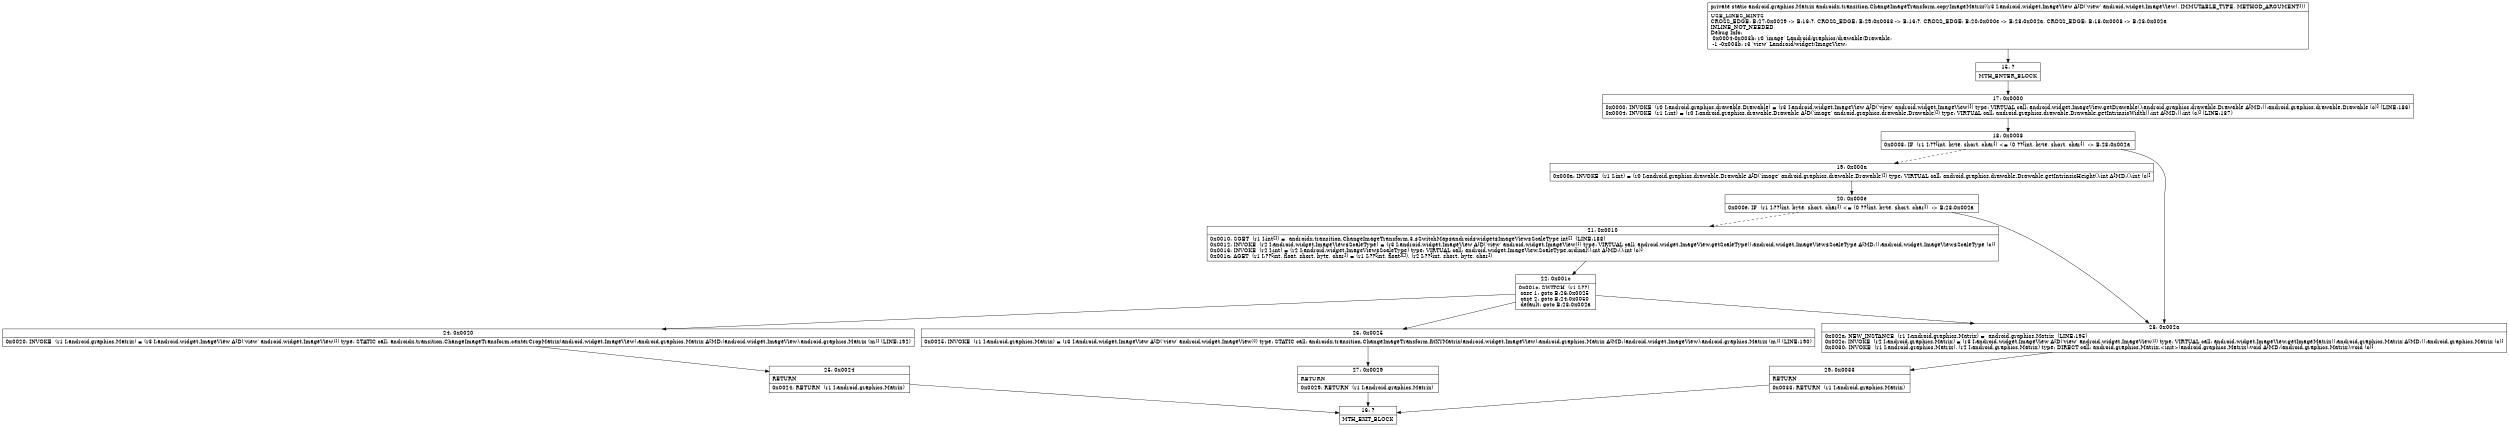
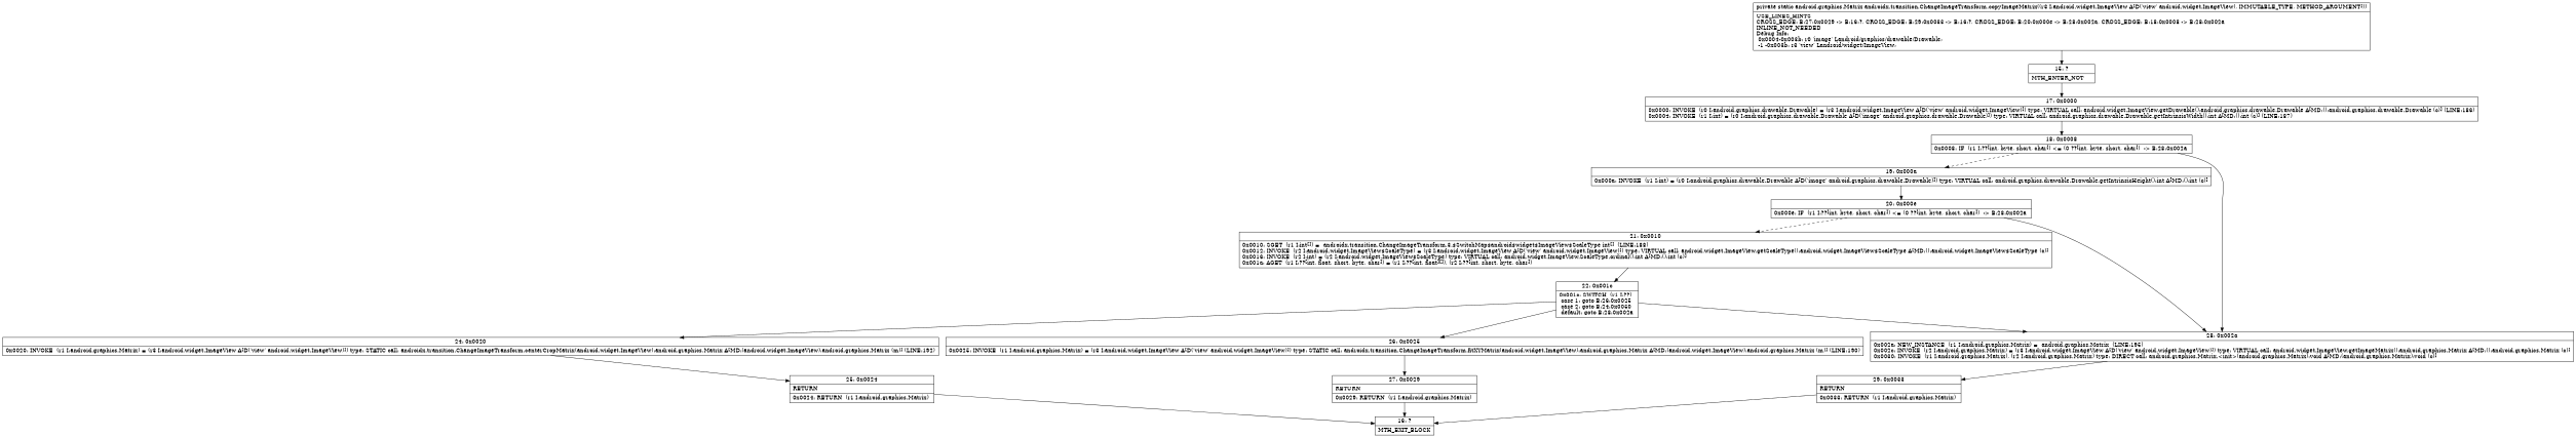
  digraph {
    node [shape=record]
-   n1 [label="{15\:\ ?|MTH_ENTER_BLOCK\l}"]
+   n1 [label="{15\:\ ?|MTH_ENTER_NOT\l}"]
    n2 [label="{17\:\ 0x0000|0x0000: INVOKE  (r0 I:android.graphics.drawable.Drawable) = (r3 I:android.widget.ImageView A[D('view' android.widget.ImageView)]) type: VIRTUAL call: android.widget.ImageView.getDrawable():android.graphics.drawable.Drawable A[MD:():android.graphics.drawable.Drawable (c)] (LINE:186)\l0x0004: INVOKE  (r1 I:int) = (r0 I:android.graphics.drawable.Drawable A[D('image' android.graphics.drawable.Drawable)]) type: VIRTUAL call: android.graphics.drawable.Drawable.getIntrinsicWidth():int A[MD:():int (c)] (LINE:187)\l}"]
    n3 [label="{18\:\ 0x0008|0x0008: IF  (r1 I:??[int, byte, short, char]) \<= (0 ??[int, byte, short, char])  \-\> B:28:0x002a \l}"]
    n4 [label="{19\:\ 0x000a|0x000a: INVOKE  (r1 I:int) = (r0 I:android.graphics.drawable.Drawable A[D('image' android.graphics.drawable.Drawable)]) type: VIRTUAL call: android.graphics.drawable.Drawable.getIntrinsicHeight():int A[MD:():int (c)]\l}"]
    n5 [label="{28\:\ 0x002a|0x002a: NEW_INSTANCE  (r1 I:android.graphics.Matrix) =  android.graphics.Matrix  (LINE:195)\l0x002c: INVOKE  (r2 I:android.graphics.Matrix) = (r3 I:android.widget.ImageView A[D('view' android.widget.ImageView)]) type: VIRTUAL call: android.widget.ImageView.getImageMatrix():android.graphics.Matrix A[MD:():android.graphics.Matrix (c)]\l0x0030: INVOKE  (r1 I:android.graphics.Matrix), (r2 I:android.graphics.Matrix) type: DIRECT call: android.graphics.Matrix.\<init\>(android.graphics.Matrix):void A[MD:(android.graphics.Matrix):void (c)]\l}"]
    n6 [label="{20\:\ 0x000e|0x000e: IF  (r1 I:??[int, byte, short, char]) \<= (0 ??[int, byte, short, char])  \-\> B:28:0x002a \l}"]
    n7 [label="{29\:\ 0x0033|RETURN\l|0x0033: RETURN  (r1 I:android.graphics.Matrix) \l}"]
    n8 [label="{21\:\ 0x0010|0x0010: SGET  (r1 I:int[]) =  androidx.transition.ChangeImageTransform.3.$SwitchMap$android$widget$ImageView$ScaleType int[]  (LINE:188)\l0x0012: INVOKE  (r2 I:android.widget.ImageView$ScaleType) = (r3 I:android.widget.ImageView A[D('view' android.widget.ImageView)]) type: VIRTUAL call: android.widget.ImageView.getScaleType():android.widget.ImageView$ScaleType A[MD:():android.widget.ImageView$ScaleType (c)]\l0x0016: INVOKE  (r2 I:int) = (r2 I:android.widget.ImageView$ScaleType) type: VIRTUAL call: android.widget.ImageView.ScaleType.ordinal():int A[MD:():int (c)]\l0x001a: AGET  (r1 I:??[int, float, short, byte, char]) = (r1 I:??[int, float][]), (r2 I:??[int, short, byte, char]) \l}"]
    n9 [label="{22\:\ 0x001c|0x001c: SWITCH  (r1 I:??)\l case 1: goto B:26:0x0025\l case 2: goto B:24:0x0050\l default: goto B:28:0x002a \l}"]
    n10 [label="{24\:\ 0x0020|0x0020: INVOKE  (r1 I:android.graphics.Matrix) = (r3 I:android.widget.ImageView A[D('view' android.widget.ImageView)]) type: STATIC call: androidx.transition.ChangeImageTransform.centerCropMatrix(android.widget.ImageView):android.graphics.Matrix A[MD:(android.widget.ImageView):android.graphics.Matrix (m)] (LINE:192)\l}"]
    n11 [label="{26\:\ 0x0025|0x0025: INVOKE  (r1 I:android.graphics.Matrix) = (r3 I:android.widget.ImageView A[D('view' android.widget.ImageView)]) type: STATIC call: androidx.transition.ChangeImageTransform.fitXYMatrix(android.widget.ImageView):android.graphics.Matrix A[MD:(android.widget.ImageView):android.graphics.Matrix (m)] (LINE:190)\l}"]
    n12 [label="{25\:\ 0x0024|RETURN\l|0x0024: RETURN  (r1 I:android.graphics.Matrix) \l}"]
    n13 [label="{27\:\ 0x0029|RETURN\l|0x0029: RETURN  (r1 I:android.graphics.Matrix) \l}"]
    n14 [label="{16\:\ ?|MTH_EXIT_BLOCK\l}"]
    n15 [label="{private static android.graphics.Matrix androidx.transition.ChangeImageTransform.copyImageMatrix((r3 I:android.widget.ImageView A[D('view' android.widget.ImageView), IMMUTABLE_TYPE, METHOD_ARGUMENT]))  | USE_LINES_HINTS\lCROSS_EDGE: B:27:0x0029 \-\> B:16:?, CROSS_EDGE: B:29:0x0033 \-\> B:16:?, CROSS_EDGE: B:20:0x000e \-\> B:28:0x002a, CROSS_EDGE: B:18:0x0008 \-\> B:28:0x002a\lINLINE_NOT_NEEDED\lDebug Info:\l  0x0004\-0x003b: r0 'image' Landroid\/graphics\/drawable\/Drawable;\l  \-1 \-0x003b: r3 'view' Landroid\/widget\/ImageView;\l}"]
    n1 -> n2
    n2 -> n3
    n3 -> n4 [style=dashed]
    n3 -> n5
    n4 -> n6
    n5 -> n7
    n6 -> n5
    n6 -> n8 [style=dashed]
    n7 -> n14
    n8 -> n9
    n9 -> n5
    n9 -> n10
    n9 -> n11
    n10 -> n12
    n11 -> n13
    n12 -> n14
    n13 -> n14
    n15 -> n1
  }
